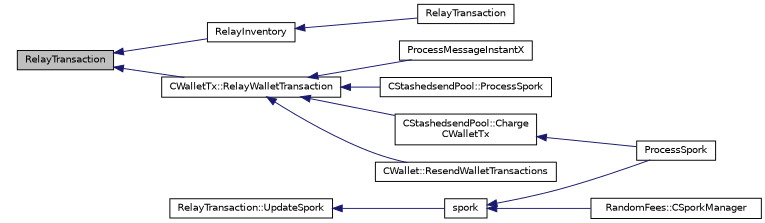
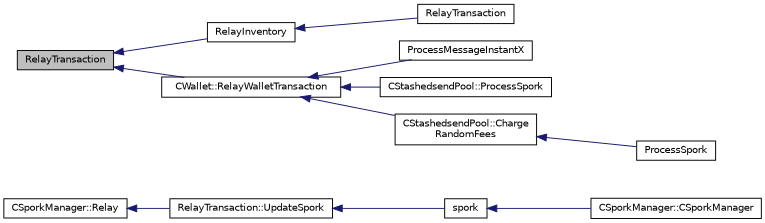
  digraph {
    rankdir=LR
    node [color=black fillcolor=white fontname=Helvetica fontsize=10 shape=record style=filled]
    edge [color=midnightblue dir=back fontname=Helvetica fontsize=10 labelfontname=Helvetica labelfontsize=10 style=solid]
    n1 [fillcolor=grey75 fontcolor=black height=0.2 label=RelayTransaction width=0.4]
    n2 [height=0.2 label=RelayInventory width=0.4]
-   n3 [height=0.2 label="CWalletTx::RelayWalletTransaction" width=0.4]
+   n3 [height=0.2 label="CWallet::RelayWalletTransaction" width=0.4]
    n4 [height=0.2 label=RelayTransaction width=0.4]
    n5 [height=0.2 label=ProcessMessageInstantX width=0.4]
    n6 [height=0.2 label="CStashedsendPool::ProcessSpork" width=0.4]
-   n7 [height=0.2 label="CStashedsendPool::Charge\lCWalletTx" width=0.4]
-   n8 [height=0.2 label="CWallet::ResendWalletTransactions" width=0.4]
+   n7 [height=0.2 label="CStashedsendPool::Charge\lRandomFees" width=0.4]
+   n9 [height=0.2 label="CSporkManager::Relay" width=0.4]
    n10 [height=0.2 label="RelayTransaction::UpdateSpork" width=0.4]
    n11 [height=0.2 label=ProcessSpork width=0.4]
    n12 [height=0.2 label=spork width=0.4]
-   n13 [height=0.2 label="RandomFees::CSporkManager" width=0.4]
+   n13 [height=0.2 label="CSporkManager::CSporkManager" width=0.4]
    n1 -> n2
    n1 -> n3
    n2 -> n4
    n3 -> n5
    n3 -> n6
    n3 -> n7
-   n3 -> n8
    n7 -> n11
+   n9 -> n10
    n10 -> n12
-   n12 -> n11
    n12 -> n13
  }
